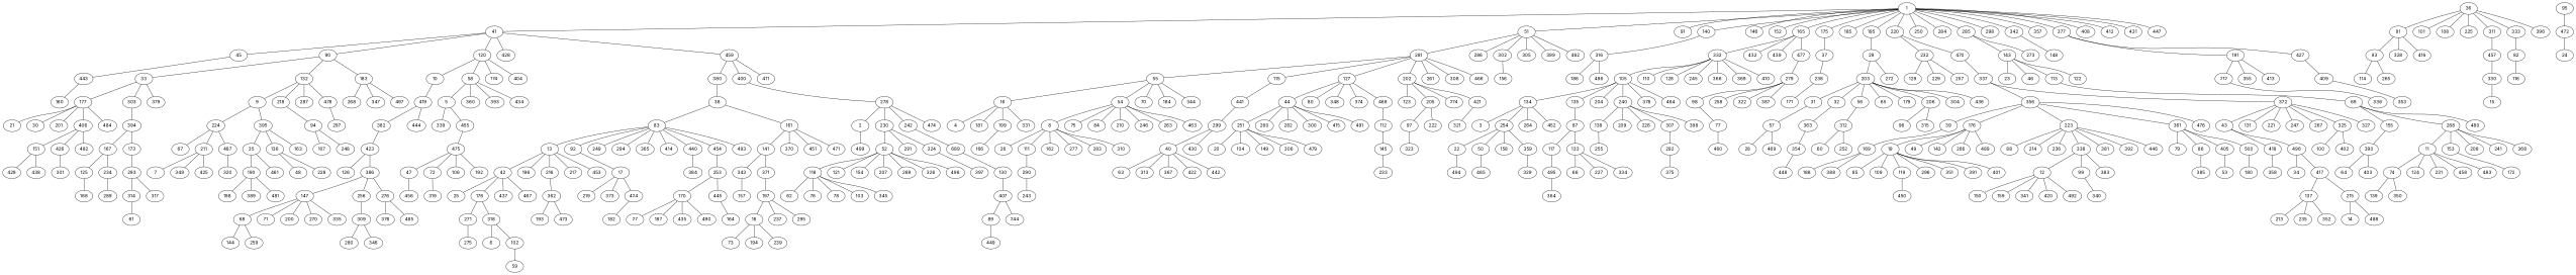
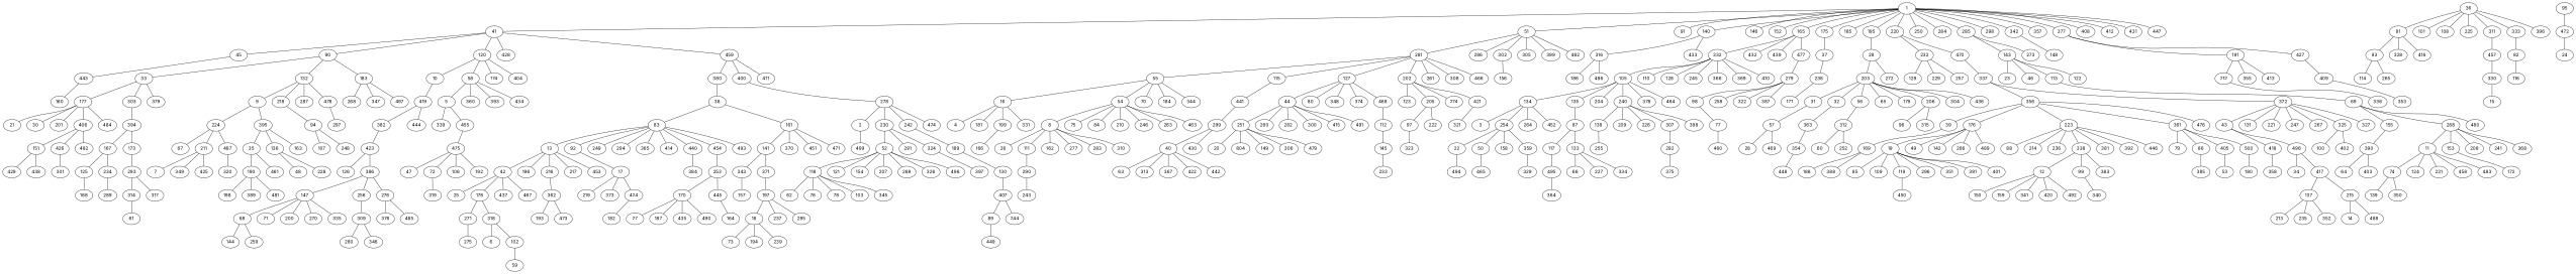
  graph {
    fontname=Inter
    node [fontname=Inter]
    edge [fontname=Inter]
    1
    41
    51
    91
    140
    146
    152
    165
    175
    185
    195
    220
    250
    284
    285
    298
    342
    357
    377
    408
    412
    431
    447
    45
    90
    120
    428
    459
    281
    286
    302
    305
    399
    462
    316
+   433
    332
    432
    439
    477
    37
    29
    232
    470
    143
    273
    148
    191
    427
    443
    33
    132
    183
    10
    58
    174
    404
    380
    400
    411
    55
    115
    127
    202
    261
    308
    466
    156
    186
    486
    105
    110
    128
    245
    366
    369
    410
    279
    238
    203
    272
    129
    229
    257
    337
    23
    46
    113
    122
    212
    355
    413
    409
    160
    177
    303
    379
    9
    218
    287
    478
    268
    347
    497
    419
    5
    360
    393
    434
    38
    278
    36
    81
    101
    108
    225
    311
    333
    396
    95
    472
    16
    54
    70
    184
    344
    441
    44
    80
    348
    374
    468
    123
    205
    274
    421
    134
    135
    204
    240
    378
    464
    98
    258
    322
    387
    171
    31
    32
    56
    65
    179
    206
    304
    436
    356
    372
    69
    336
    353
    21
    30
    201
    406
    484
    394
    224
    395
    94
    297
    382
    444
    339
    455
    83
    161
    2
    230
    242
    474
    93
    328
    416
    457
    82
    24
    4
    181
    199
    331
    8
    75
    84
    210
    246
    263
    463
    299
    251
    260
    282
    300
    415
    491
    112
    97
    222
    321
    3
    254
    264
    452
    87
    138
    209
    226
    307
    398
    77
    57
    363
    312
    96
    315
    39
    176
    223
    361
    476
    43
    131
    221
    247
    267
    325
    327
    155
    288
    480
    151
    426
    482
    167
    173
    67
    211
    487
    35
    136
    163
    107
    248
    423
    475
    13
    92
    249
    294
    365
    414
    440
    454
    493
    141
    370
    451
    471
    499
    52
    291
    324
-   189 [label=689]
+   189
    114
    265
    330
    116
    166
    26
    111
    162
    277
    283
    310
    40
    430
    20
-   104
+   104 [label=804]
    149
    306
    479
    145
    323
    22
    50
    158
    359
    117
    133
    255
    292
    460
    28
    469
    354
    60
    252
    169
    19
    49
    142
    266
    489
    88
    214
    236
    338
    381
    392
    446
    79
    86
    405
    500
    418
    496
    100
    402
    390
    11
    153
    208
    241
    368
    429
    438
    301
    125
    234
    293
    7
    349
    425
    320
    190
    461
    48
    228
    126
    386
    47
    72
    106
    192
    42
    196
    216
    217
    453
    17
    384
    253
    343
    371
    118
    121
    154
    207
    269
    326
    498
    397
    130
    15
    290
    63
    313
    367
    422
    442
    233
    494
    465
    329
    495
    66
    227
    334
    375
    448
    188
    388
    85
    109
    119
    296
    351
    391
    401
    12
    99
    383
    385
    53
    180
    358
    34
    417
    64
    403
    74
    124
    231
    458
    483
    172
    168
    289
    314
    317
    198
    389
    481
    147
    256
    276
-   456
    319
    25
    178
    437
    467
    362
    219
    373
    424
    170
    445
    157
    197
    62
    76
    78
    103
    345
    407
    243
    364
    450
    150
    159
    341
    420
    492
    340
    137
    215
    139
    350
    61
    68
    71
    200
    270
    335
    309
    376
    485
    271
    318
    193
    473
    182
    27
    187
    435
    490
    164
    18
    237
    295
    89
    244
    213
    235
    352
    14
    488
    144
    259
    280
    346
    275
    6
    102
    73
    194
    239
    449
    59
    1 -- 41
    1 -- 51
    1 -- 91
    1 -- 140
    1 -- 146
    1 -- 152
    1 -- 165
    1 -- 175
    1 -- 185
    1 -- 195
    1 -- 220
    1 -- 250
    1 -- 284
    1 -- 285
    1 -- 298
    1 -- 342
    1 -- 357
    1 -- 377
    1 -- 408
    1 -- 412
    1 -- 431
    1 -- 447
    41 -- 45
    41 -- 90
    41 -- 120
    41 -- 428
    41 -- 459
    51 -- 281
    51 -- 286
    51 -- 302
    51 -- 305
    51 -- 399
    51 -- 462
    140 -- 316
+   140 -- 433
    165 -- 332
    165 -- 432
    165 -- 439
    165 -- 477
    175 -- 37
    195 -- 29
    220 -- 232
    220 -- 470
    285 -- 143
    285 -- 273
    342 -- 148
    377 -- 191
    377 -- 427
    45 -- 443
    90 -- 33
    90 -- 132
    90 -- 183
    120 -- 10
    120 -- 58
    120 -- 174
    120 -- 404
    459 -- 380
    459 -- 400
    459 -- 411
    281 -- 55
    281 -- 115
    281 -- 127
    281 -- 202
    281 -- 261
    281 -- 308
    281 -- 466
    302 -- 156
    316 -- 186
    316 -- 486
    332 -- 105
    332 -- 110
    332 -- 128
    332 -- 245
    332 -- 366
    332 -- 369
    332 -- 410
    477 -- 279
    37 -- 238
    29 -- 203
    29 -- 272
    232 -- 129
    232 -- 229
    232 -- 257
    470 -- 337
    143 -- 23
    143 -- 46
    143 -- 113
    143 -- 122
    191 -- 212
    191 -- 355
    191 -- 413
    427 -- 409
    443 -- 160
    33 -- 177
    33 -- 303
    33 -- 379
    132 -- 9
    132 -- 218
    132 -- 287
    132 -- 478
    183 -- 268
    183 -- 347
    183 -- 497
    10 -- 419
    58 -- 5
    58 -- 360
    58 -- 393
    58 -- 434
    380 -- 38
    400 -- 278
    55 -- 16
    55 -- 54
    55 -- 70
    55 -- 184
    55 -- 344
    115 -- 441
    127 -- 44
    127 -- 80
    127 -- 348
    127 -- 374
    127 -- 468
    202 -- 123
    202 -- 205
    202 -- 274
    202 -- 421
    105 -- 134
    105 -- 135
    105 -- 204
    105 -- 240
    105 -- 378
    105 -- 464
    279 -- 98
    279 -- 258
    279 -- 322
    279 -- 387
    238 -- 171
    203 -- 31
    203 -- 32
    203 -- 56
    203 -- 65
    203 -- 179
    203 -- 206
    203 -- 304
    203 -- 436
    337 -- 356
    337 -- 372
    113 -- 69
    212 -- 336
    409 -- 353
    177 -- 21
    177 -- 30
    177 -- 201
    177 -- 406
    177 -- 484
    303 -- 394
    9 -- 224
    9 -- 395
    218 -- 94
    478 -- 297
    419 -- 382
    419 -- 444
    5 -- 339
    5 -- 455
    38 -- 83
    38 -- 161
    278 -- 2
    278 -- 230
    278 -- 242
    278 -- 474
    36 -- 81
    36 -- 101
    36 -- 108
    36 -- 225
    36 -- 311
    36 -- 333
    36 -- 396
    81 -- 93
    81 -- 328
    81 -- 416
    311 -- 457
    333 -- 82
    95 -- 472
    472 -- 24
    16 -- 4
    16 -- 181
    16 -- 199
    16 -- 331
    54 -- 8
    54 -- 75
    54 -- 84
    54 -- 210
    54 -- 246
    54 -- 263
    54 -- 463
    441 -- 299
    44 -- 251
    44 -- 260
    44 -- 282
    44 -- 300
    44 -- 415
    44 -- 491
    468 -- 112
    205 -- 97
    205 -- 222
    421 -- 321
    134 -- 3
    134 -- 254
    134 -- 264
    134 -- 452
    135 -- 87
    240 -- 138
    240 -- 209
    240 -- 226
    240 -- 307
    240 -- 398
    98 -- 77
    31 -- 57
    32 -- 363
    56 -- 312
    206 -- 96
    206 -- 315
    356 -- 39
    356 -- 176
    356 -- 223
    356 -- 361
    356 -- 476
    372 -- 43
    372 -- 131
    372 -- 221
    372 -- 247
    372 -- 267
    372 -- 325
    372 -- 327
    69 -- 155
    69 -- 288
    69 -- 480
    406 -- 151
    406 -- 426
    406 -- 482
    394 -- 167
    394 -- 173
    224 -- 67
    224 -- 211
    224 -- 487
    395 -- 35
    395 -- 136
    395 -- 163
    94 -- 107
    94 -- 248
    382 -- 423
    455 -- 475
    83 -- 13
    83 -- 92
    83 -- 249
    83 -- 294
    83 -- 365
    83 -- 414
    83 -- 440
    83 -- 454
    83 -- 493
    161 -- 141
    161 -- 370
    161 -- 451
    161 -- 471
    2 -- 499
    230 -- 52
    230 -- 291
    230 -- 324
    242 -- 189
    93 -- 114
    93 -- 265
    457 -- 330
    82 -- 116
    199 -- 166
    8 -- 26
    8 -- 111
    8 -- 162
    8 -- 277
    8 -- 283
    8 -- 310
    299 -- 40
    299 -- 430
    251 -- 20
    251 -- 104
    251 -- 149
    251 -- 306
    251 -- 479
    112 -- 145
    97 -- 323
    254 -- 22
    254 -- 50
    254 -- 158
    254 -- 359
    87 -- 117
    87 -- 133
    138 -- 255
    307 -- 292
    77 -- 460
    57 -- 28
    57 -- 469
    363 -- 354
    312 -- 60
    312 -- 252
    39 -- 169
    176 -- 19
    176 -- 49
    176 -- 142
    176 -- 266
    176 -- 489
    223 -- 88
    223 -- 214
    223 -- 236
    223 -- 338
    223 -- 381
    223 -- 392
    223 -- 446
    361 -- 79
    361 -- 86
    361 -- 405
    361 -- 500
    43 -- 418
    43 -- 496
    325 -- 100
    325 -- 402
    155 -- 390
    288 -- 11
    288 -- 153
    288 -- 208
    288 -- 241
    288 -- 368
    151 -- 429
    151 -- 438
    426 -- 301
    167 -- 125
    167 -- 234
    173 -- 293
    211 -- 7
    211 -- 349
    211 -- 425
    487 -- 320
    35 -- 190
    35 -- 461
    136 -- 48
    136 -- 228
    423 -- 126
    423 -- 386
    475 -- 47
    475 -- 72
    475 -- 106
    475 -- 192
    13 -- 42
    13 -- 196
    13 -- 216
    13 -- 217
    13 -- 453
    92 -- 17
    440 -- 384
    454 -- 253
    141 -- 343
    141 -- 371
    52 -- 118
    52 -- 121
    52 -- 154
    52 -- 207
    52 -- 269
    52 -- 326
    52 -- 498
    324 -- 397
    189 -- 130
    330 -- 15
    111 -- 290
    40 -- 63
    40 -- 313
    40 -- 367
    40 -- 422
    40 -- 442
    145 -- 233
    22 -- 494
    50 -- 465
    359 -- 329
    117 -- 495
    133 -- 66
    133 -- 227
    133 -- 334
    292 -- 375
    354 -- 448
    169 -- 188
    169 -- 388
    19 -- 85
    19 -- 109
    19 -- 119
    19 -- 296
    19 -- 351
    19 -- 391
    19 -- 401
    338 -- 12
    338 -- 99
    338 -- 383
    86 -- 385
    405 -- 53
    500 -- 180
    418 -- 358
    496 -- 34
    496 -- 417
    390 -- 64
    390 -- 403
    11 -- 74
    11 -- 124
    11 -- 231
    11 -- 458
    11 -- 483
    153 -- 172
    125 -- 168
    234 -- 289
    293 -- 314
    293 -- 317
    190 -- 198
    190 -- 389
    190 -- 481
    386 -- 147
    386 -- 256
    386 -- 276
-   47 -- 456
    72 -- 319
    42 -- 25
    42 -- 178
    42 -- 437
    42 -- 467
    216 -- 362
    17 -- 219
    17 -- 373
    17 -- 424
    253 -- 170
    253 -- 445
    343 -- 157
    371 -- 197
    118 -- 62
    118 -- 76
    118 -- 78
    118 -- 103
    118 -- 345
    130 -- 407
    290 -- 243
    495 -- 364
    119 -- 450
    12 -- 150
    12 -- 159
    12 -- 341
    12 -- 420
    12 -- 492
    99 -- 340
    417 -- 137
    417 -- 215
    74 -- 139
    74 -- 350
    314 -- 61
    147 -- 68
    147 -- 71
    147 -- 200
    147 -- 270
    147 -- 335
    256 -- 309
    276 -- 376
    276 -- 485
    178 -- 271
    178 -- 318
    362 -- 193
    362 -- 473
    424 -- 182
    170 -- 27
    170 -- 187
    170 -- 435
    170 -- 490
    445 -- 164
    197 -- 18
    197 -- 237
    197 -- 295
    407 -- 89
    407 -- 244
    137 -- 213
    137 -- 235
    137 -- 352
    215 -- 14
    215 -- 488
    68 -- 144
    68 -- 259
    309 -- 280
    309 -- 346
    271 -- 275
    318 -- 6
    318 -- 102
    18 -- 73
    18 -- 194
    18 -- 239
    89 -- 449
    102 -- 59
  }
